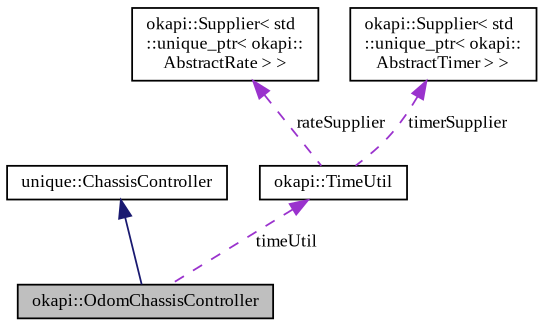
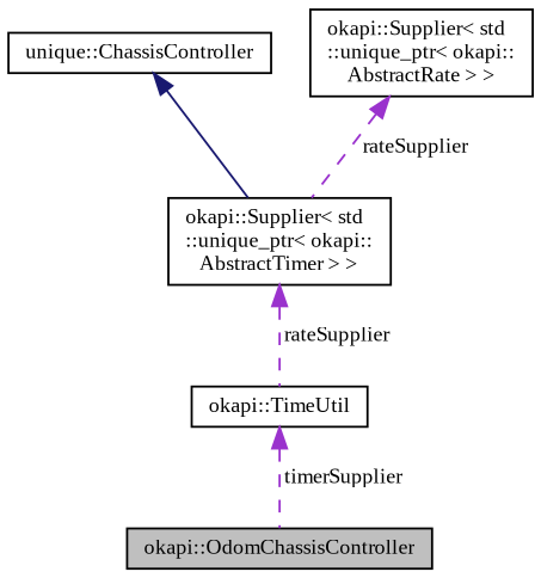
  digraph {
    fontname="Liberation Serif"
    rankdir=TB
    node [color=black fillcolor=white fontname="Liberation Serif" fontsize=10 shape=record style=filled]
    edge [color=darkorchid3 dir=back fontname="Liberation Serif" fontsize=10 labelfontname=Helvetica labelfontsize=10 style=dashed]
    n1 [fillcolor=grey75 fontcolor=black height=0.2 label="okapi::OdomChassisController" width=0.4]
    n2 [height=0.2 label="unique::ChassisController" width=0.4]
    n3 [height=0.2 label="okapi::TimeUtil" width=0.4]
    n4 [height=0.2 label="okapi::Supplier\< std\l::unique_ptr\< okapi::\lAbstractRate \> \>" width=0.4]
    n5 [height=0.2 label="okapi::Supplier\< std\l::unique_ptr\< okapi::\lAbstractTimer \> \>" width=0.4]
-   n2 -> n1 [color=midnightblue style=solid]
-   n3 -> n1 [label=" timeUtil"]
-   n4 -> n3 [label=" rateSupplier"]
-   n5 -> n3 [label=" timerSupplier"]
+   n2 -> n5 [color=midnightblue style=solid]
+   n3 -> n1 [label=" timerSupplier"]
+   n4 -> n5 [label=" rateSupplier"]
+   n5 -> n3 [label=" rateSupplier"]
  }
